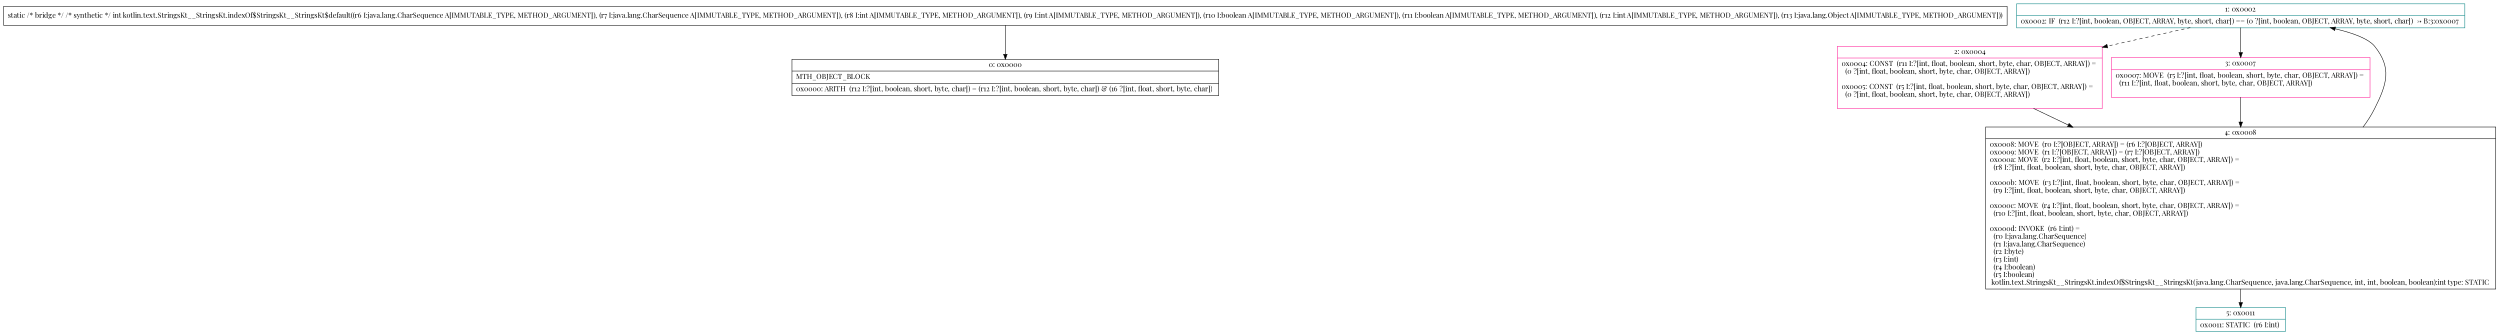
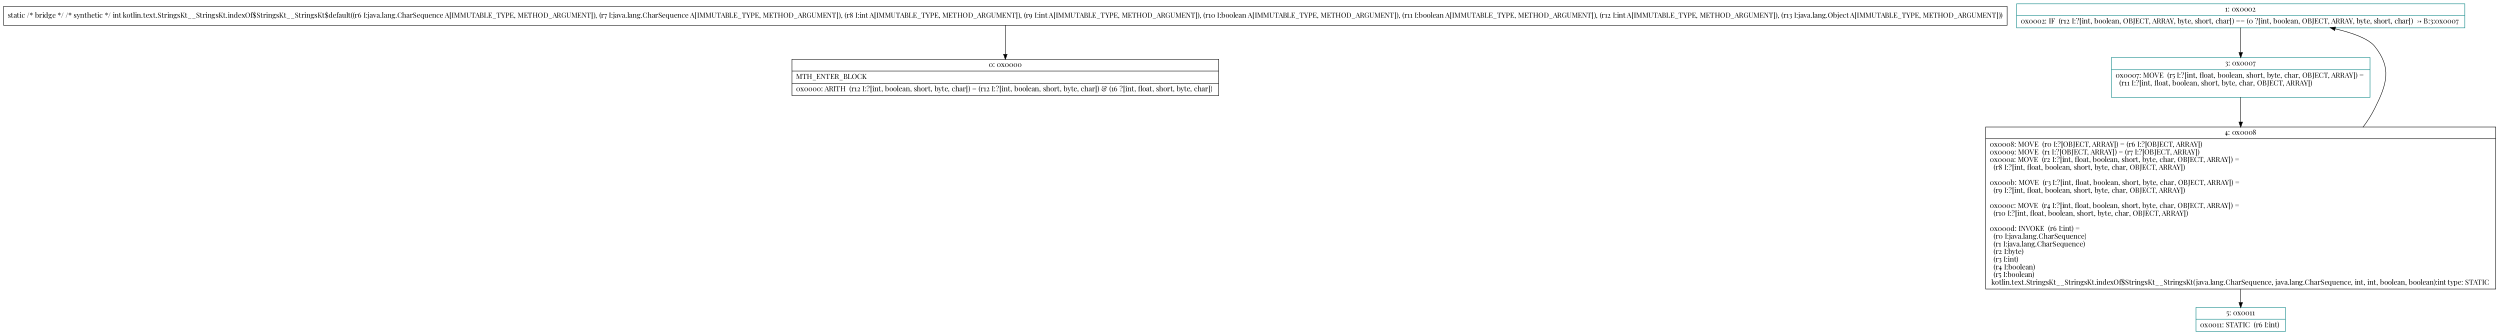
  digraph {
    fontname="Playfair Display"
    node [color=black fontname="Playfair Display" shape=record]
    edge [fontname="Playfair Display"]
-   n1 [label="{0\:\ 0x0000|MTH_OBJECT_BLOCK\l|0x0000: ARITH  (r12 I:?[int, boolean, short, byte, char]) = (r12 I:?[int, boolean, short, byte, char]) & (16 ?[int, float, short, byte, char]) \l}"]
+   n1 [label="{0\:\ 0x0000|MTH_ENTER_BLOCK\l|0x0000: ARITH  (r12 I:?[int, boolean, short, byte, char]) = (r12 I:?[int, boolean, short, byte, char]) & (16 ?[int, float, short, byte, char]) \l}"]
    n2 [color=teal label="{1\:\ 0x0002|0x0002: IF  (r12 I:?[int, boolean, OBJECT, ARRAY, byte, short, char]) == (0 ?[int, boolean, OBJECT, ARRAY, byte, short, char])  \-\> B:3:0x0007 \l}"]
-   n3 [color=deeppink label="{2\:\ 0x0004|0x0004: CONST  (r11 I:?[int, float, boolean, short, byte, char, OBJECT, ARRAY]) = \l  (0 ?[int, float, boolean, short, byte, char, OBJECT, ARRAY])\l \l0x0005: CONST  (r5 I:?[int, float, boolean, short, byte, char, OBJECT, ARRAY]) = \l  (0 ?[int, float, boolean, short, byte, char, OBJECT, ARRAY])\l \l}"]
-   n4 [color=deeppink label="{3\:\ 0x0007|0x0007: MOVE  (r5 I:?[int, float, boolean, short, byte, char, OBJECT, ARRAY]) = \l  (r11 I:?[int, float, boolean, short, byte, char, OBJECT, ARRAY])\l \l}"]
+   n4 [color=teal label="{3\:\ 0x0007|0x0007: MOVE  (r5 I:?[int, float, boolean, short, byte, char, OBJECT, ARRAY]) = \l  (r11 I:?[int, float, boolean, short, byte, char, OBJECT, ARRAY])\l \l}"]
    n5 [label="{4\:\ 0x0008|0x0008: MOVE  (r0 I:?[OBJECT, ARRAY]) = (r6 I:?[OBJECT, ARRAY]) \l0x0009: MOVE  (r1 I:?[OBJECT, ARRAY]) = (r7 I:?[OBJECT, ARRAY]) \l0x000a: MOVE  (r2 I:?[int, float, boolean, short, byte, char, OBJECT, ARRAY]) = \l  (r8 I:?[int, float, boolean, short, byte, char, OBJECT, ARRAY])\l \l0x000b: MOVE  (r3 I:?[int, float, boolean, short, byte, char, OBJECT, ARRAY]) = \l  (r9 I:?[int, float, boolean, short, byte, char, OBJECT, ARRAY])\l \l0x000c: MOVE  (r4 I:?[int, float, boolean, short, byte, char, OBJECT, ARRAY]) = \l  (r10 I:?[int, float, boolean, short, byte, char, OBJECT, ARRAY])\l \l0x000d: INVOKE  (r6 I:int) = \l  (r0 I:java.lang.CharSequence)\l  (r1 I:java.lang.CharSequence)\l  (r2 I:byte)\l  (r3 I:int)\l  (r4 I:boolean)\l  (r5 I:boolean)\l kotlin.text.StringsKt__StringsKt.indexOf$StringsKt__StringsKt(java.lang.CharSequence, java.lang.CharSequence, int, int, boolean, boolean):int type: STATIC \l}"]
    n6 [color=teal label="{5\:\ 0x0011|0x0011: STATIC  (r6 I:int) \l}"]
    n7 [label="{static \/* bridge *\/ \/* synthetic *\/ int kotlin.text.StringsKt__StringsKt.indexOf$StringsKt__StringsKt$default((r6 I:java.lang.CharSequence A[IMMUTABLE_TYPE, METHOD_ARGUMENT]), (r7 I:java.lang.CharSequence A[IMMUTABLE_TYPE, METHOD_ARGUMENT]), (r8 I:int A[IMMUTABLE_TYPE, METHOD_ARGUMENT]), (r9 I:int A[IMMUTABLE_TYPE, METHOD_ARGUMENT]), (r10 I:boolean A[IMMUTABLE_TYPE, METHOD_ARGUMENT]), (r11 I:boolean A[IMMUTABLE_TYPE, METHOD_ARGUMENT]), (r12 I:int A[IMMUTABLE_TYPE, METHOD_ARGUMENT]), (r13 I:java.lang.Object A[IMMUTABLE_TYPE, METHOD_ARGUMENT])) }"]
-   n2 -> n3 [style=dashed]
    n2 -> n4
-   n3 -> n5
    n4 -> n5
    n5 -> n2
    n5 -> n6
    n7 -> n1
  }
